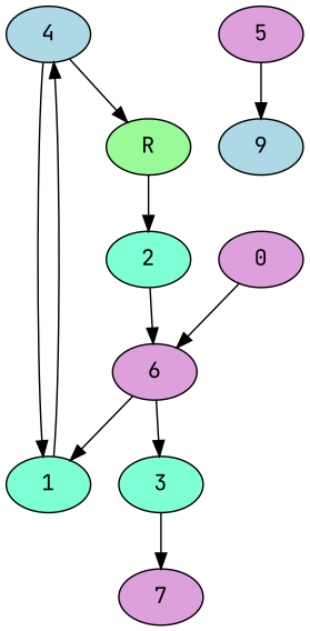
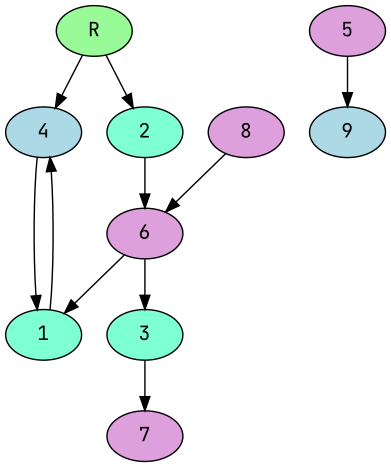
  digraph {
    fontname="JetBrains Mono"
    node [fillcolor=plum fontname="JetBrains Mono" style=filled]
    edge [fontname="JetBrains Mono"]
    4 [fillcolor=lightblue]
    1 [fillcolor=aquamarine]
    6
    2 [fillcolor=aquamarine]
    3 [fillcolor=aquamarine]
    7
    5
    9 [fillcolor=lightblue]
-   8 [label=0]
+   8
    R [fillcolor=palegreen]
    4 -> 1
    1 -> 4
    6 -> 1
    6 -> 3
    2 -> 6
    3 -> 7
    5 -> 9
    8 -> 6
-   4 -> R
+   R -> 4
    R -> 2
  }
